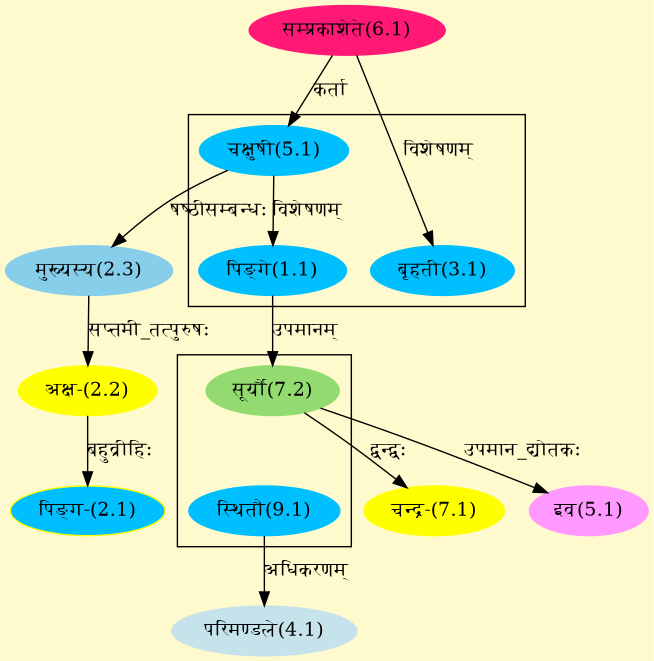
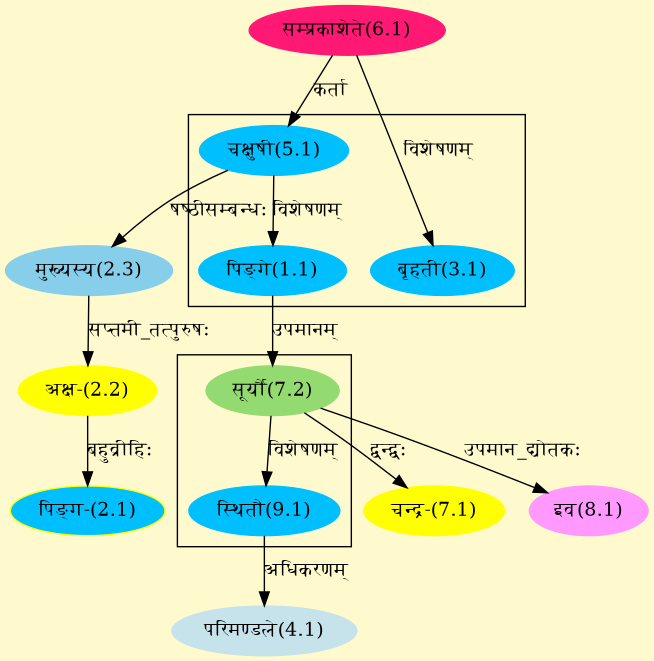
  digraph {
    bgcolor=lemonchiffon1
    compound=true
    rankdir=BT
    node [color="#00BFFF" style=filled]
    edge [dir=back]
    n1 [label="पिङ्गे(1.1)"]
    n2 [label="चक्षुषी(5.1)"]
    n3 [label="बृहती(3.1)"]
    n4 [label="स्थितौ(9.1)"]
    n5 [color="#93DB70" label="सूर्यौ(7.2)"]
    n6 [color="#FF1975" label="सम्प्रकाशेते(6.1)"]
    n7 [color="#FFFF00" fillcolor="#00BFFF" label="पिङ्ग-(2.1)"]
    n8 [color="#FFFF00" label="अक्ष-(2.2)"]
    n9 [color="#87CEEB" label="मुख्यस्य(2.3)"]
    n10 [color="#C6E2EB" label="परिमण्डले(4.1)"]
    n11 [color="#FFFF00" label="चन्द्र-(7.1)"]
-   n12 [color="#FF99FF" label="इव(5.1)"]
+   n12 [color="#FF99FF" label="इव(8.1)"]
    subgraph cluster_1 {
      n1
      n2
      n3
    }
    subgraph cluster_2 {
      n4
      n5
    }
    n1 -> n2 [label="विशेषणम्"]
    n2 -> n6 [label="कर्ता"]
    n3 -> n6 [label="विशेषणम्"]
+   n4 -> n5 [label="विशेषणम्"]
    n5 -> n1 [label="उपमानम्"]
    n7 -> n8 [label="बहुव्रीहिः"]
    n8 -> n9 [label="सप्तमी_तत्पुरुषः"]
    n9 -> n2 [label="षष्ठीसम्बन्धः"]
    n10 -> n4 [label="अधिकरणम्"]
    n11 -> n5 [label="द्वन्द्वः"]
    n12 -> n5 [label="उपमान_द्योतकः"]
  }
